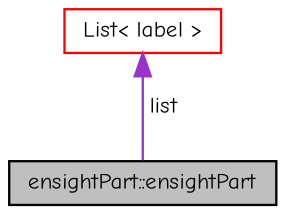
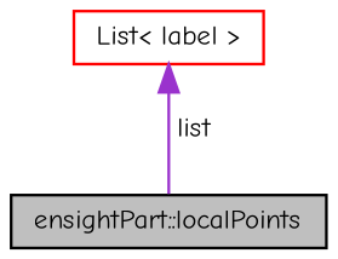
  digraph {
    fontname="Comic Neue"
    node [fontname="Comic Neue" fontsize=10 shape=box]
-   n1 [color=black fillcolor=grey75 fontcolor=black height=0.2 label="ensightPart::ensightPart" style=filled width=0.4]
+   n1 [color=black fillcolor=grey75 fontcolor=black height=0.2 label="ensightPart::localPoints" style=filled width=0.4]
    n2 [color=red height=0.2 label="List\< label \>" width=0.4]
    n2 -> n1 [color=darkorchid3 dir=back fontname="Comic Neue" fontsize=10 label=" list" labelfontname=Helvetica labelfontsize=10 style=solid]
  }
